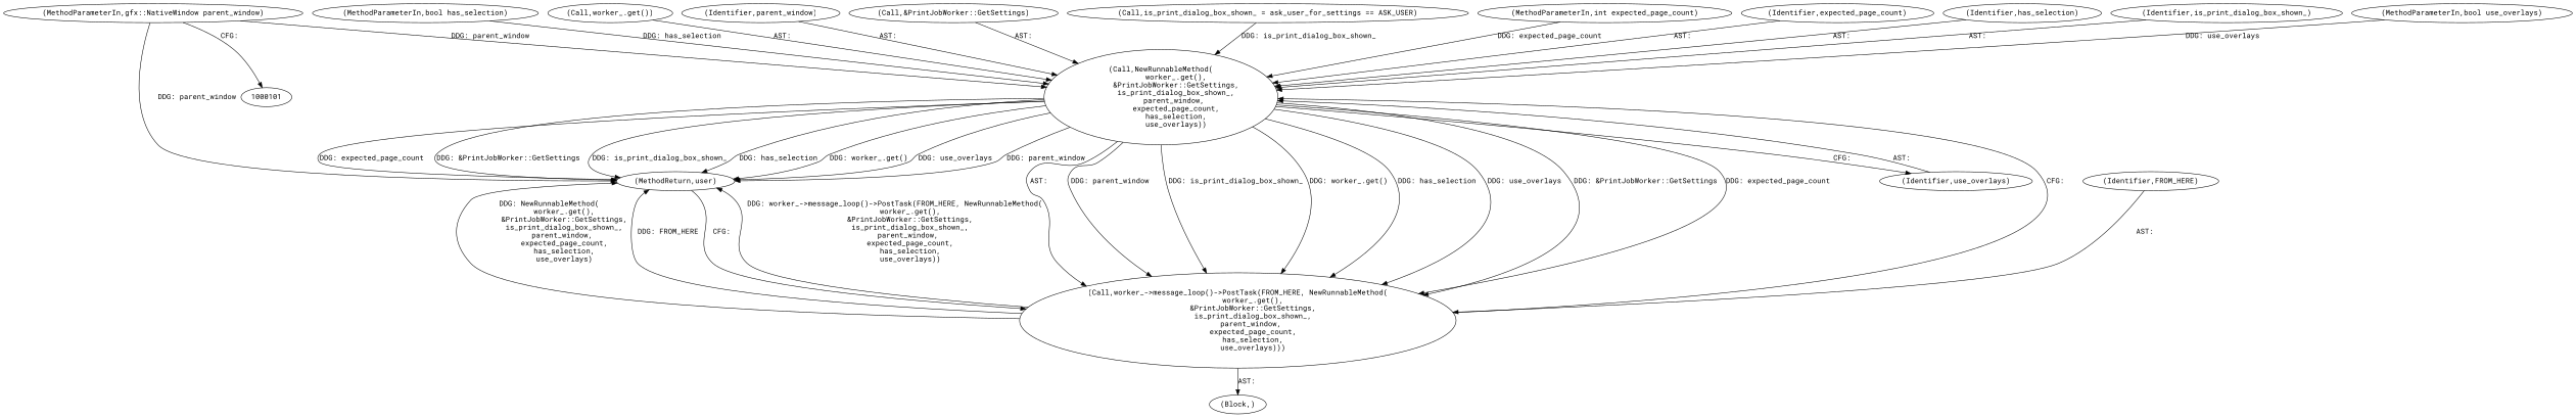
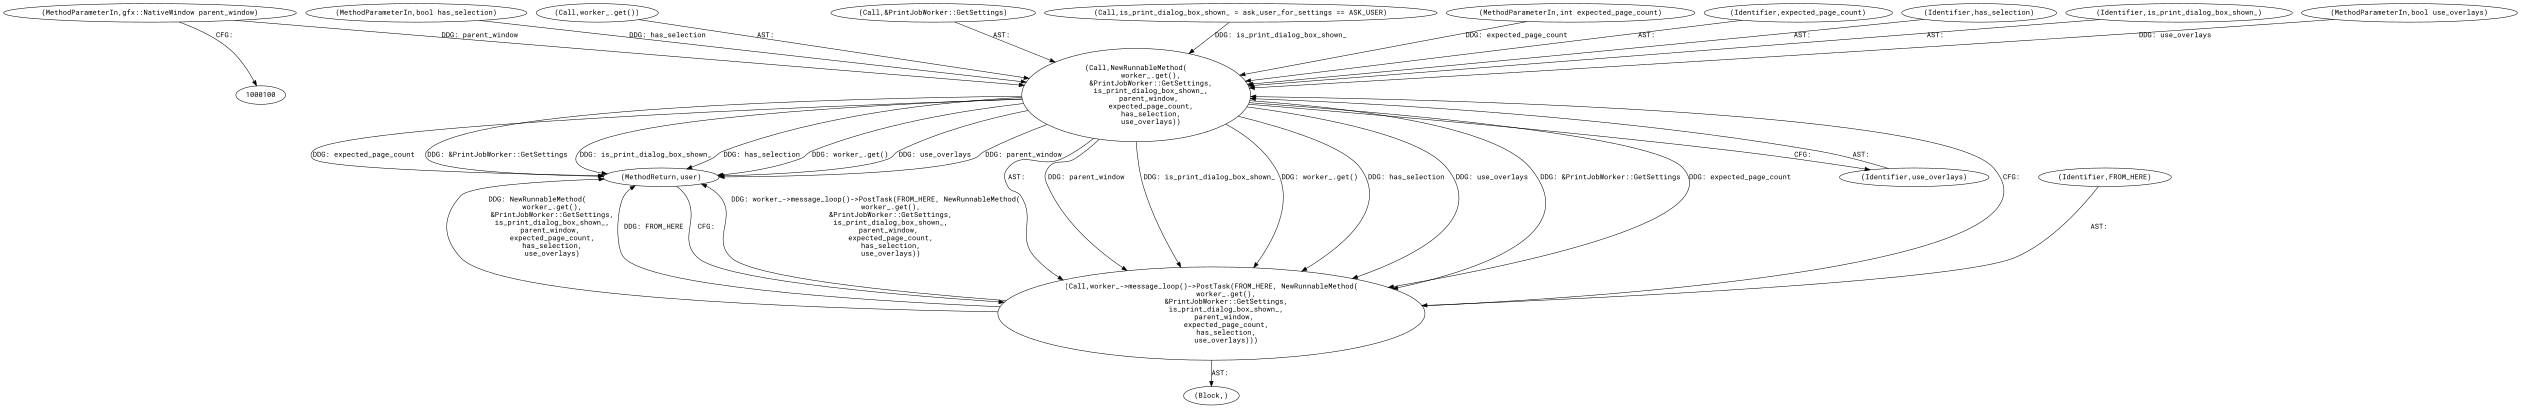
  digraph {
    fontname="Roboto Mono"
    node [fontname="Roboto Mono"]
    edge [fontname="Roboto Mono"]
    n1 [label="(MethodParameterIn,gfx::NativeWindow parent_window)"]
    n2 [label="(Call,NewRunnableMethod(\n       worker_.get(),\n       &PrintJobWorker::GetSettings,\n       is_print_dialog_box_shown_,\n      parent_window,\n       expected_page_count,\n       has_selection,\n       use_overlays))"]
    n3 [label="(MethodReturn,user)"]
-   1000100 [label=1000101]
+   1000100
    n5 [label="(Call,worker_->message_loop()->PostTask(FROM_HERE, NewRunnableMethod(\n       worker_.get(),\n       &PrintJobWorker::GetSettings,\n       is_print_dialog_box_shown_,\n      parent_window,\n       expected_page_count,\n       has_selection,\n       use_overlays)))"]
    n6 [label="(Identifier,use_overlays)"]
    n7 [label="(Block,)"]
    n8 [label="(MethodParameterIn,bool has_selection)"]
    n9 [label="(Call,worker_.get())"]
-   n10 [label="(Identifier,parent_window)"]
    n11 [label="(Call,&PrintJobWorker::GetSettings)"]
    n12 [label="(Call,is_print_dialog_box_shown_ = ask_user_for_settings == ASK_USER)"]
    n13 [label="(MethodParameterIn,int expected_page_count)"]
    n14 [label="(Identifier,expected_page_count)"]
    n15 [label="(Identifier,has_selection)"]
    n16 [label="(Identifier,is_print_dialog_box_shown_)"]
    n17 [label="(MethodParameterIn,bool use_overlays)"]
    n18 [label="(Identifier,FROM_HERE)"]
    n1 -> n2 [label="DDG: parent_window"]
-   n1 -> n3 [label="DDG: parent_window"]
    n1 -> 1000100 [label="CFG: "]
    n2 -> n3 [label="DDG: parent_window"]
    n2 -> n3 [label="DDG: expected_page_count"]
    n2 -> n3 [label="DDG: &PrintJobWorker::GetSettings"]
    n2 -> n3 [label="DDG: is_print_dialog_box_shown_"]
    n2 -> n3 [label="DDG: has_selection"]
    n2 -> n3 [label="DDG: worker_.get()"]
    n2 -> n3 [label="DDG: use_overlays"]
    n2 -> n5 [label="AST: "]
    n2 -> n5 [label="DDG: parent_window"]
    n2 -> n5 [label="DDG: is_print_dialog_box_shown_"]
    n2 -> n5 [label="DDG: worker_.get()"]
    n2 -> n5 [label="DDG: has_selection"]
    n2 -> n5 [label="DDG: use_overlays"]
    n2 -> n5 [label="DDG: &PrintJobWorker::GetSettings"]
    n2 -> n5 [label="DDG: expected_page_count"]
    n2 -> n6 [label="CFG: "]
    n3 -> n5 [label="CFG: "]
    n5 -> n2 [label="CFG: "]
    n5 -> n3 [label="DDG: worker_->message_loop()->PostTask(FROM_HERE, NewRunnableMethod(\n       worker_.get(),\n       &PrintJobWorker::GetSettings,\n       is_print_dialog_box_shown_,\n      parent_window,\n       expected_page_count,\n       has_selection,\n       use_overlays))"]
    n5 -> n3 [label="DDG: NewRunnableMethod(\n       worker_.get(),\n       &PrintJobWorker::GetSettings,\n       is_print_dialog_box_shown_,\n      parent_window,\n       expected_page_count,\n       has_selection,\n       use_overlays)"]
    n5 -> n3 [label="DDG: FROM_HERE"]
    n5 -> n7 [label="AST: "]
    n6 -> n2 [label="AST: "]
    n8 -> n2 [label="DDG: has_selection"]
    n9 -> n2 [label="AST: "]
-   n10 -> n2 [label="AST: "]
    n11 -> n2 [label="AST: "]
    n12 -> n2 [label="DDG: is_print_dialog_box_shown_"]
    n13 -> n2 [label="DDG: expected_page_count"]
    n14 -> n2 [label="AST: "]
    n15 -> n2 [label="AST: "]
    n16 -> n2 [label="AST: "]
    n17 -> n2 [label="DDG: use_overlays"]
    n18 -> n5 [label="AST: "]
  }
